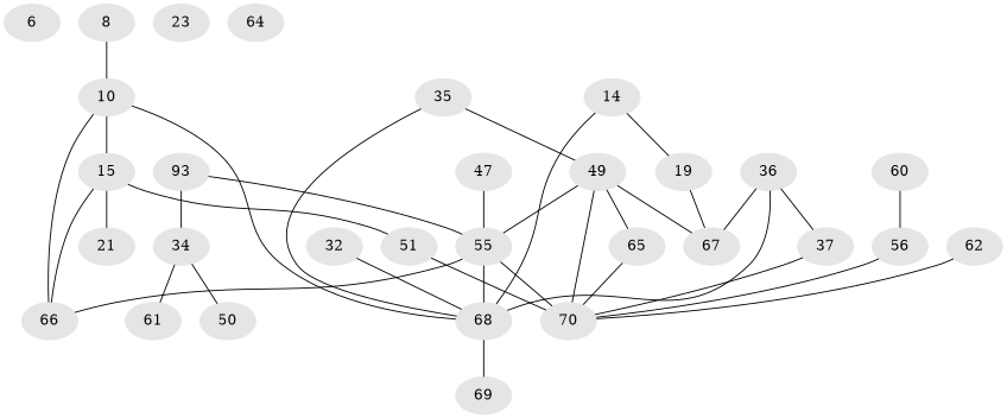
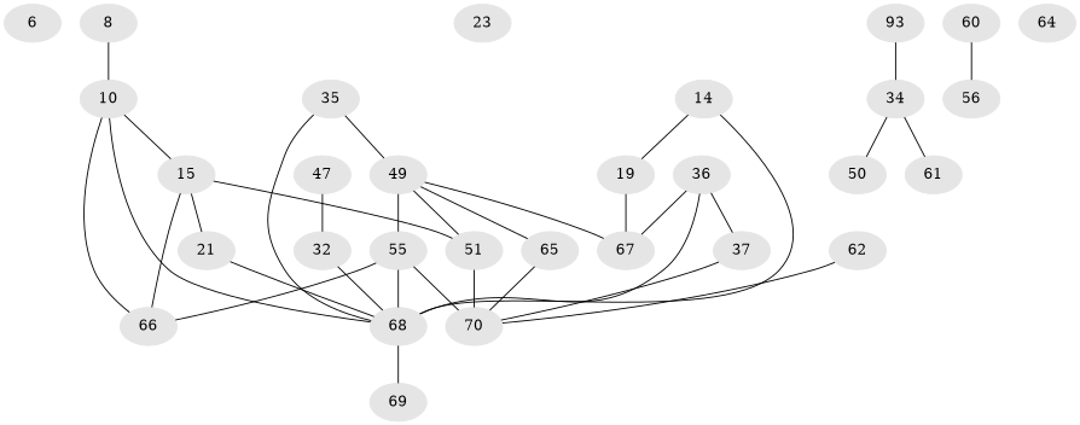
  graph {
    node [color=gray90 style=filled]
    6
    10 [super="+3"]
    15
    66 [super="+58"]
    68 [super="+43+41+13+25+44+59+63"]
    8
    21
    51
    69
    49 [super="+40+46+29"]
    67 [super="+16"]
    65 [super="+11+22"]
    55 [super="+9+20+48+52"]
    14
    19
    23
    70 [super="+53"]
    32
    n19 [label=93 super="+31"]
    34
    50
    61
    35
    36 [super="+1"]
    37 [super="+18+30"]
    47
    56
    60
    62
    64
    10 -- 15 [weight=2]
    10 -- 66 [weight=2]
    10 -- 68
    15 -- 66
    15 -- 21
    15 -- 51 [weight=2]
    68 -- 69
    8 -- 10
+   21 -- 68
    51 -- 70
-   49 -- 70
+   49 -- 51
    49 -- 67
    49 -- 65
    49 -- 55 [weight=3]
    65 -- 70
    55 -- 66 [weight=2]
    55 -- 68 [weight=3]
    55 -- 70 [weight=5]
    14 -- 68
    14 -- 19
    19 -- 67
    32 -- 68
-   n19 -- 55 [weight=3]
    n19 -- 34
    34 -- 50
    34 -- 61
    35 -- 68
    35 -- 49
    36 -- 68
    36 -- 67
    36 -- 37
    37 -- 70 [weight=2]
-   47 -- 55
-   56 -- 70
+   47 -- 32
    60 -- 56
    62 -- 70
  }
